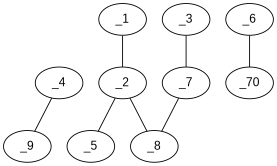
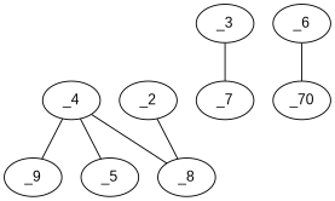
  graph {
    fontname="Liberation Sans"
    node [charge=0 chem=2 fontname="Liberation Sans" symbol="O  " x=3.7321 y=-0.25]
    edge [fontname="Liberation Sans" valence=1]
-   _1 [chem=1 symbol="C  " x=4.5981 y=0.25]
    _2 [chem=1 symbol="C  "]
    _5 [chem=4 symbol="N  " y=-1.25]
    _8 [x=2]
    _3 [chem=4 symbol="N  " x=5.4641]
    _7 [x=5.4641 y=-1.25]
    _4 [chem=1 symbol="C  " x=2.866 y=0.25]
    _9 [x=2.866 y=1.25]
    _6 [chem=4 symbol="N  " x=6.3301 y=0.25]
    n10 [label=_70 x=7.1962]
-   _1 -- _2
-   _2 -- _5
+   _4 -- _5
    _2 -- _8
    _3 -- _7
-   _7 -- _8 [valence=2]
+   _4 -- _8 [valence=2]
    _4 -- _9
    _6 -- n10 [valence=2]
  }
